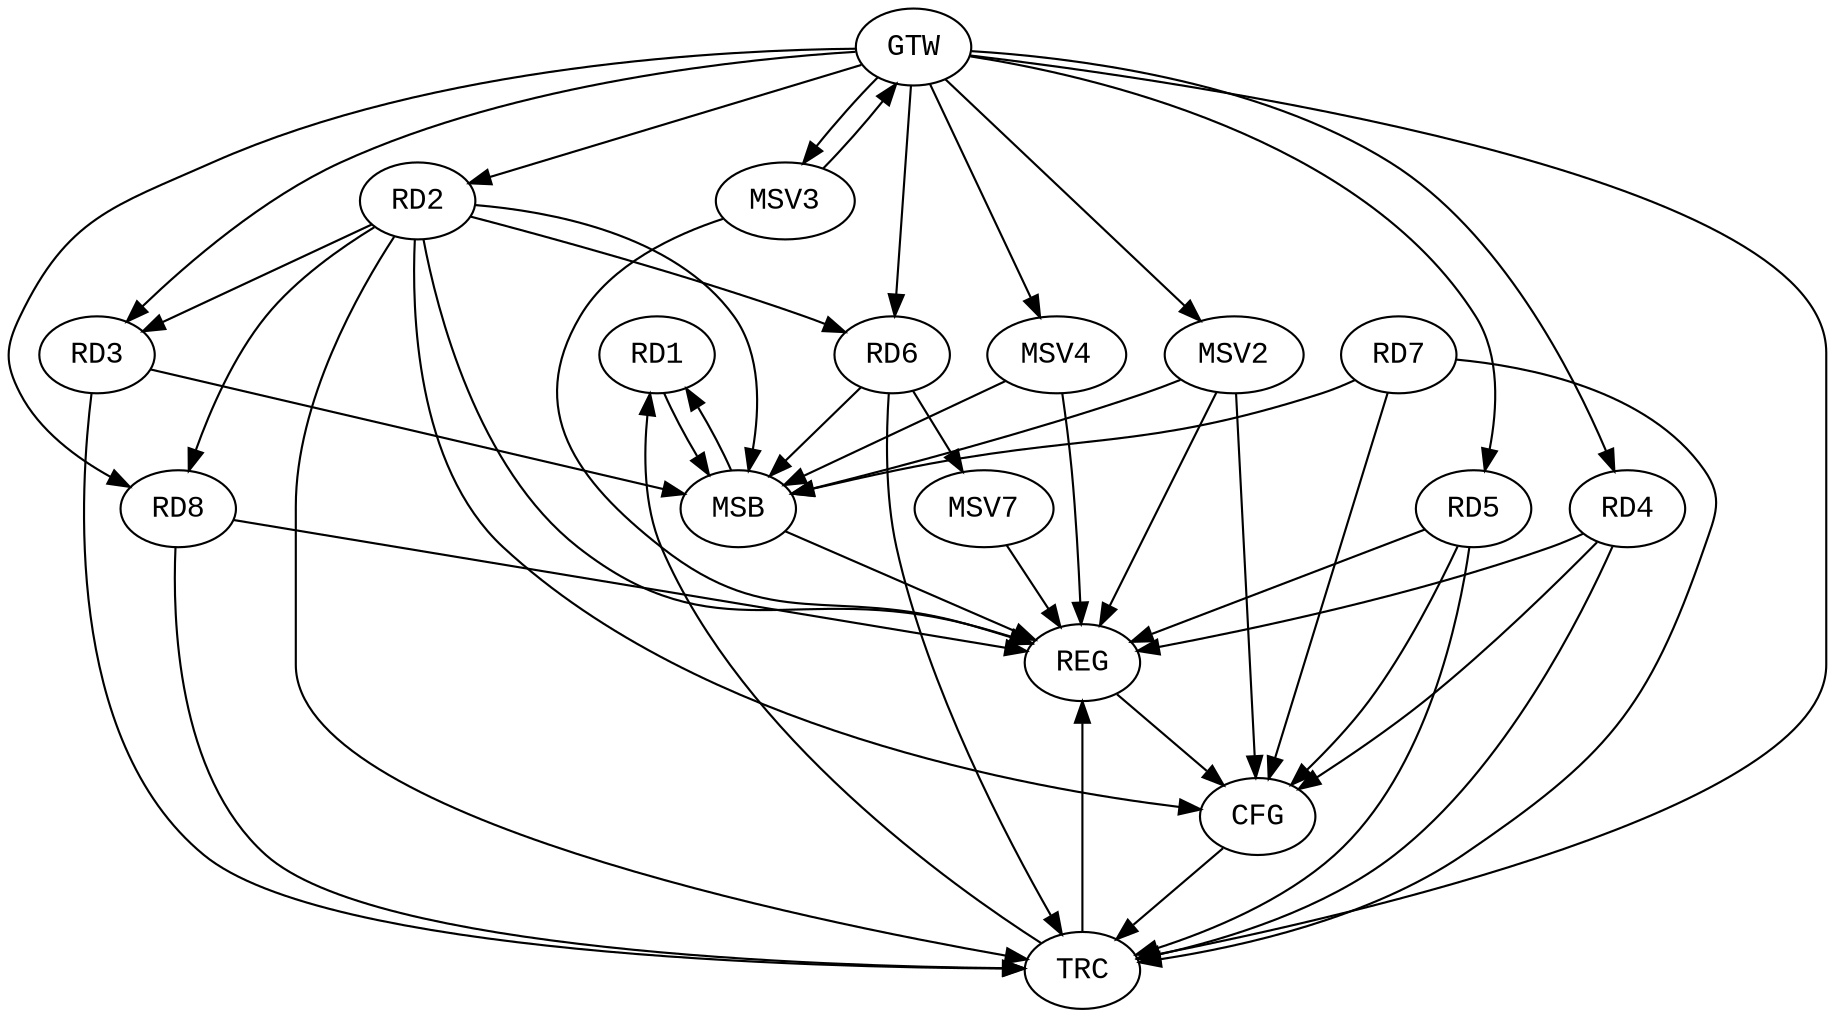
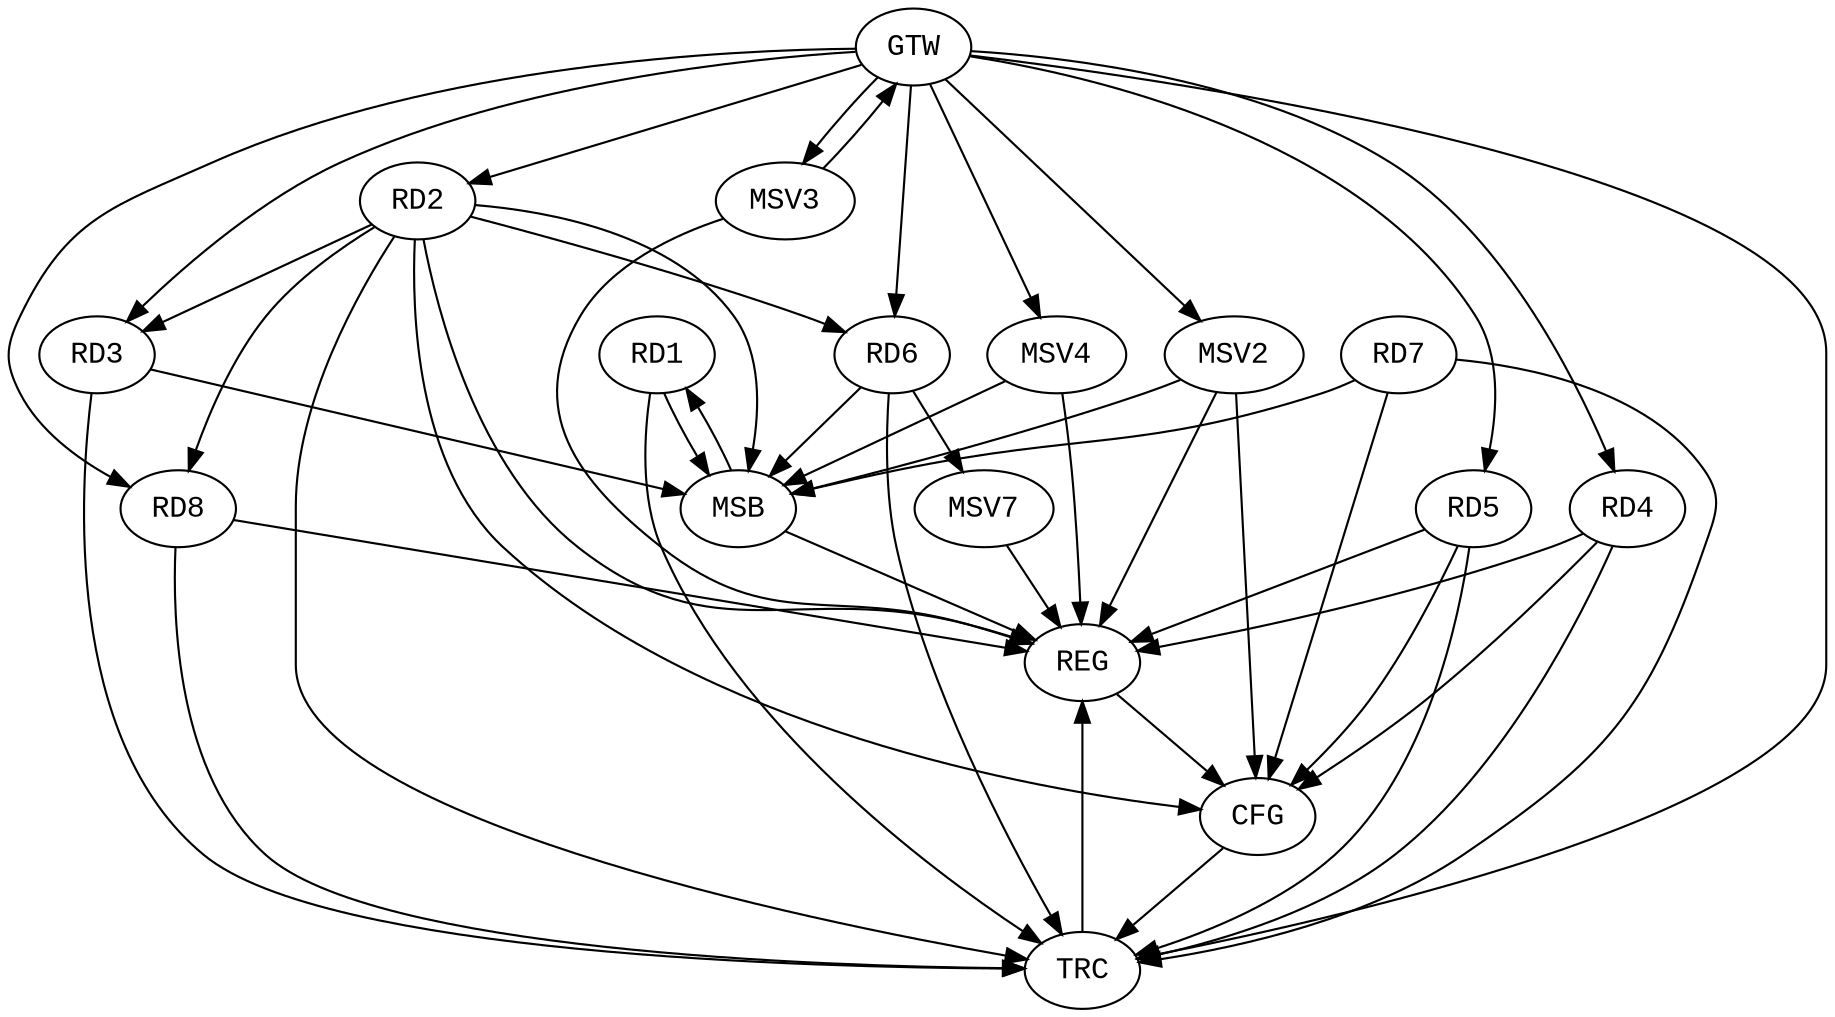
  strict digraph {
    fontname="Liberation Mono"
    node [fontname="Liberation Mono"]
    edge [fontname="Liberation Mono"]
    n1 [label=RD1]
    n2 [label=MSB]
    n3 [label=TRC]
    n4 [label=REG]
    n5 [label=RD2]
    n6 [label=RD3]
    n7 [label=RD6]
    n8 [label=RD8]
    n9 [label=CFG]
    n10 [label=RD5]
    n11 [label=MSV7]
    n12 [label=RD4]
    n13 [label=RD7]
    n14 [label=GTW]
    n15 [label=MSV2]
    n16 [label=MSV3]
    n17 [label=MSV4]
    n1 -> n2
-   n3 -> n1
+   n1 -> n3
    n2 -> n1
    n2 -> n4
    n3 -> n4
    n4 -> n9
    n5 -> n2
    n5 -> n3
    n5 -> n4
    n5 -> n6
    n5 -> n7
    n5 -> n8
    n5 -> n9
    n6 -> n2
    n6 -> n3
    n7 -> n2
    n7 -> n3
    n7 -> n11
    n8 -> n3
    n8 -> n4
    n9 -> n3
    n10 -> n3
    n10 -> n4
    n10 -> n9
    n11 -> n4
    n12 -> n3
    n12 -> n4
    n12 -> n9
    n13 -> n2
    n13 -> n3
    n13 -> n9
    n14 -> n3
    n14 -> n5
    n14 -> n6
    n14 -> n7
    n14 -> n8
    n14 -> n10
    n14 -> n12
    n14 -> n15
    n14 -> n16
    n14 -> n17
    n15 -> n2
    n15 -> n4
    n15 -> n9
    n16 -> n4
    n16 -> n14
    n17 -> n2
    n17 -> n4
  }
